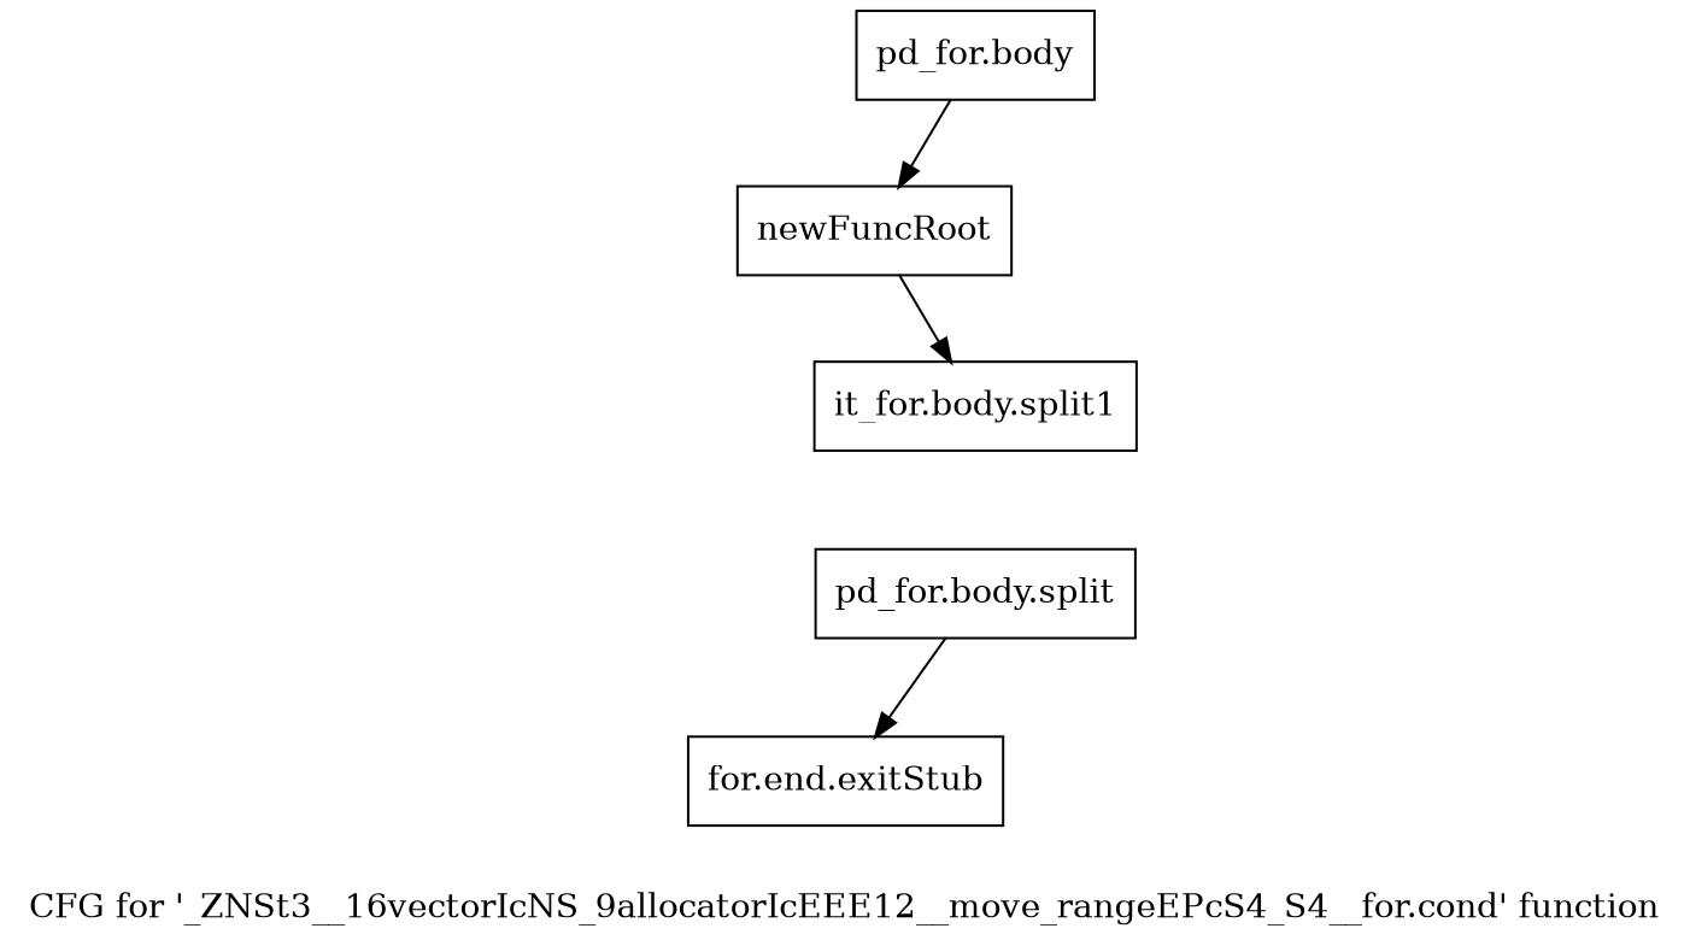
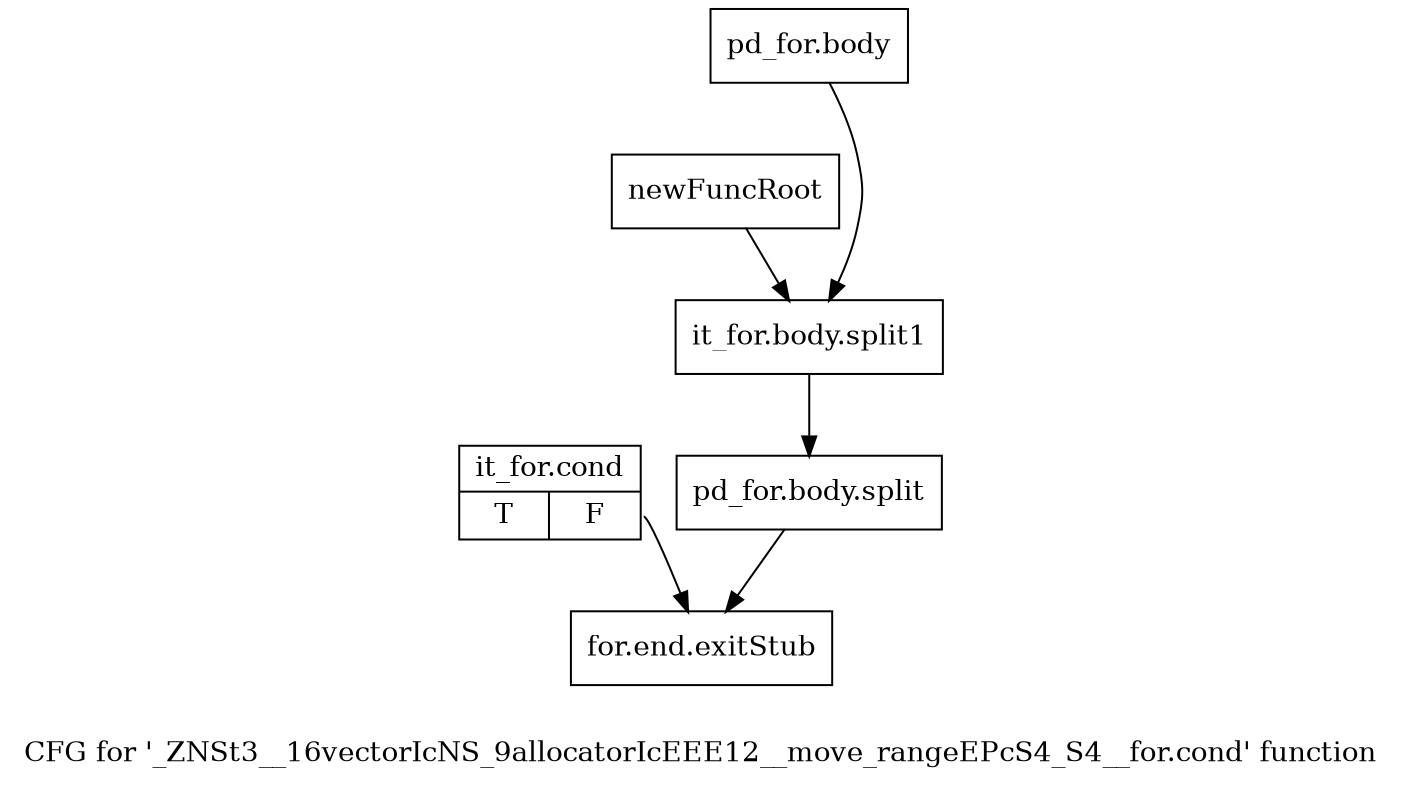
  digraph {
    label="CFG for '_ZNSt3__16vectorIcNS_9allocatorIcEEE12__move_rangeEPcS4_S4__for.cond' function"
    node [shape=record]
    n1 [label="{newFuncRoot}"]
    n2 [label="{it_for.body.split1}"]
+   n3 [label="{it_for.cond|{<s0>T|<s1>F}}"]
    n4 [label="{for.end.exitStub}"]
    n5 [label="{pd_for.body}"]
    n6 [label="{pd_for.body.split}"]
    n1 -> n2
-   n5 -> n1
+   n2 -> n6
+   n3 -> n4 [tailport=s1]
+   n5 -> n2
    n6 -> n4
  }
